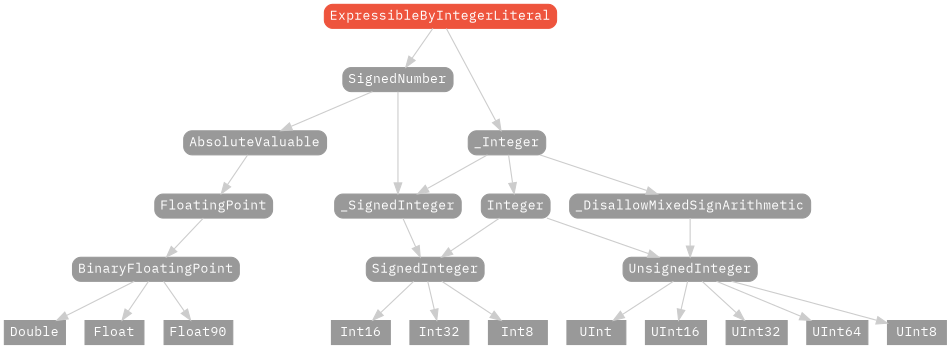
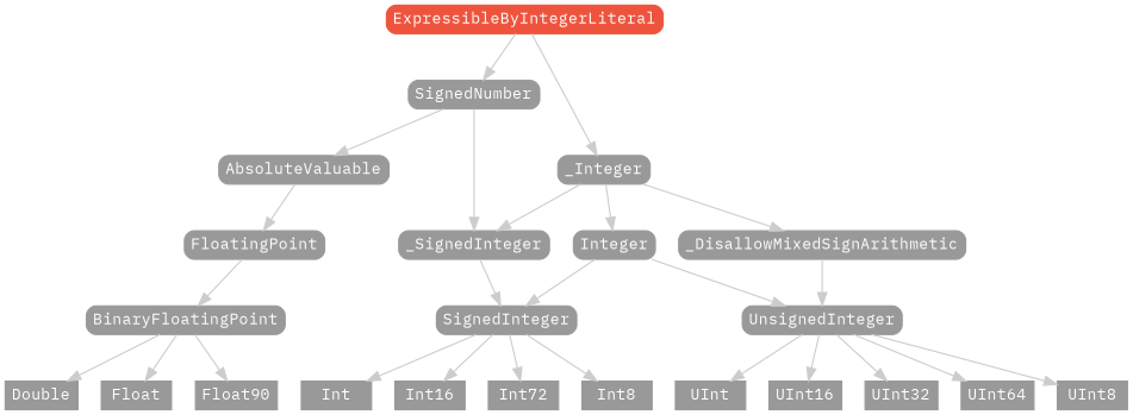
  strict digraph {
    fontname="IBM Plex Mono"
    node [color="#999999" fillcolor="#999999" fontcolor=white fontname="IBM Plex Mono" fontsize=12 margin="0.07,0.05" shape=box style=filled]
    edge [color="#cccccc" fontname="IBM Plex Mono"]
    Double [height=0.3]
    Float [height=0.3]
    n3 [height=0.3 label=Float90]
+   Int [height=0.3]
    Int16 [height=0.3]
-   Int32 [height=0.3]
+   Int32 [height=0.3 label=Int72]
    Int8 [height=0.3]
    UInt [height=0.3]
    UInt16 [height=0.3]
    UInt32 [height=0.3]
    UInt64 [height=0.3]
    UInt8 [height=0.3]
    AbsoluteValuable [height=0.3 style="filled,rounded"]
    FloatingPoint [height=0.3 style="filled,rounded"]
    BinaryFloatingPoint [height=0.3 style="filled,rounded"]
    ExpressibleByIntegerLiteral [color="#ee543d" fillcolor="#ee543d" height=0.3 style="filled,rounded"]
    SignedNumber [height=0.3 style="filled,rounded"]
    _Integer [height=0.3 style="filled,rounded"]
    _SignedInteger [height=0.3 style="filled,rounded"]
    Integer [height=0.3 style="filled,rounded"]
    _DisallowMixedSignArithmetic [height=0.3 style="filled,rounded"]
    SignedInteger [height=0.3 style="filled,rounded"]
    UnsignedInteger [height=0.3 style="filled,rounded"]
    subgraph sub_1 {
      rank=max
      Double
      Float
      n3
+     Int
      Int16
      Int32
      Int8
      UInt
      UInt16
      UInt32
      UInt64
      UInt8
    }
    AbsoluteValuable -> FloatingPoint
    FloatingPoint -> BinaryFloatingPoint
    BinaryFloatingPoint -> Double
    BinaryFloatingPoint -> Float
    BinaryFloatingPoint -> n3
    ExpressibleByIntegerLiteral -> SignedNumber
    ExpressibleByIntegerLiteral -> _Integer
    SignedNumber -> AbsoluteValuable
    SignedNumber -> _SignedInteger
    _Integer -> _SignedInteger
    _Integer -> Integer
    _Integer -> _DisallowMixedSignArithmetic
    _SignedInteger -> SignedInteger
    Integer -> SignedInteger
    Integer -> UnsignedInteger
    _DisallowMixedSignArithmetic -> UnsignedInteger
+   SignedInteger -> Int
    SignedInteger -> Int16
    SignedInteger -> Int32
    SignedInteger -> Int8
    UnsignedInteger -> UInt
    UnsignedInteger -> UInt16
    UnsignedInteger -> UInt32
    UnsignedInteger -> UInt64
    UnsignedInteger -> UInt8
  }
